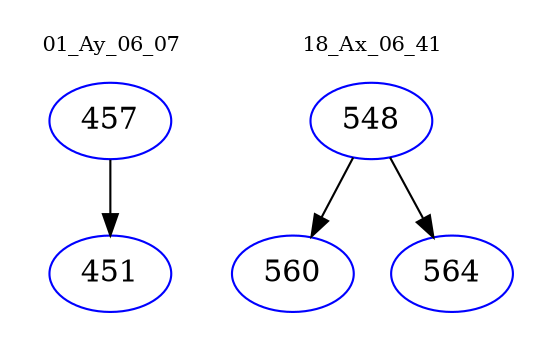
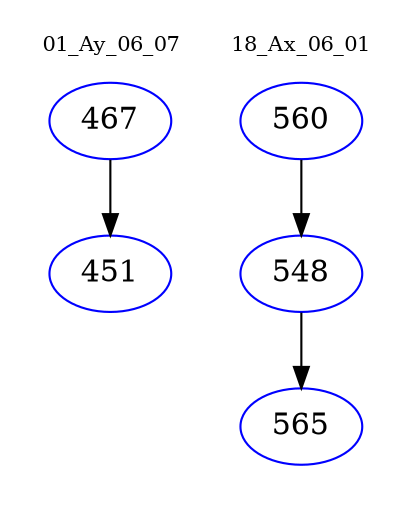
  digraph {
    node [color=blue]
    edge [color=black]
-   n1 [label=457]
+   n1 [label=467]
    n2 [label=451]
    n3 [label=560]
    n4 [label=548]
-   n5 [label=564]
+   n5 [label=565]
    subgraph cluster_1 {
      color=white
      fontsize=10
      label="01_Ay_06_07"
      n1
      n2
    }
    subgraph cluster_2 {
      color=white
      fontsize=10
-     label="18_Ax_06_41"
+     label="18_Ax_06_01"
      n3
      n4
      n5
    }
    n1 -> n2
-   n4 -> n3
+   n3 -> n4
    n4 -> n5
  }
